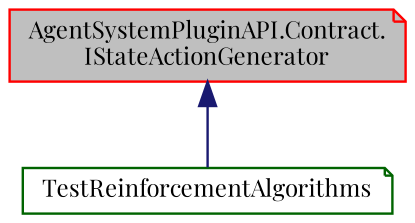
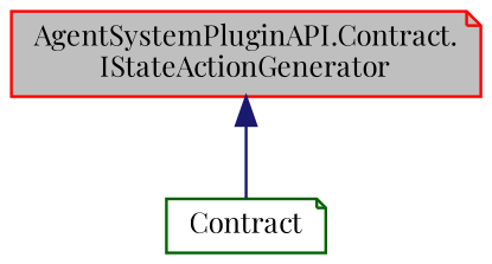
  digraph {
    fontname="Playfair Display"
    node [fontname="Playfair Display" fontsize=10 shape=note style=filled]
    n1 [color=red fillcolor=grey75 fontcolor=black height=0.2 label="AgentSystemPluginAPI.Contract.\lIStateActionGenerator" width=0.4]
-   n2 [color=darkgreen fillcolor=white height=0.2 label=TestReinforcementAlgorithms width=0.4]
+   n2 [color=darkgreen fillcolor=white height=0.2 label=Contract width=0.4]
    n1 -> n2 [color=midnightblue dir=back fontname="Playfair Display" fontsize=10 labelfontname=Helvetica labelfontsize=10 style=solid]
  }
